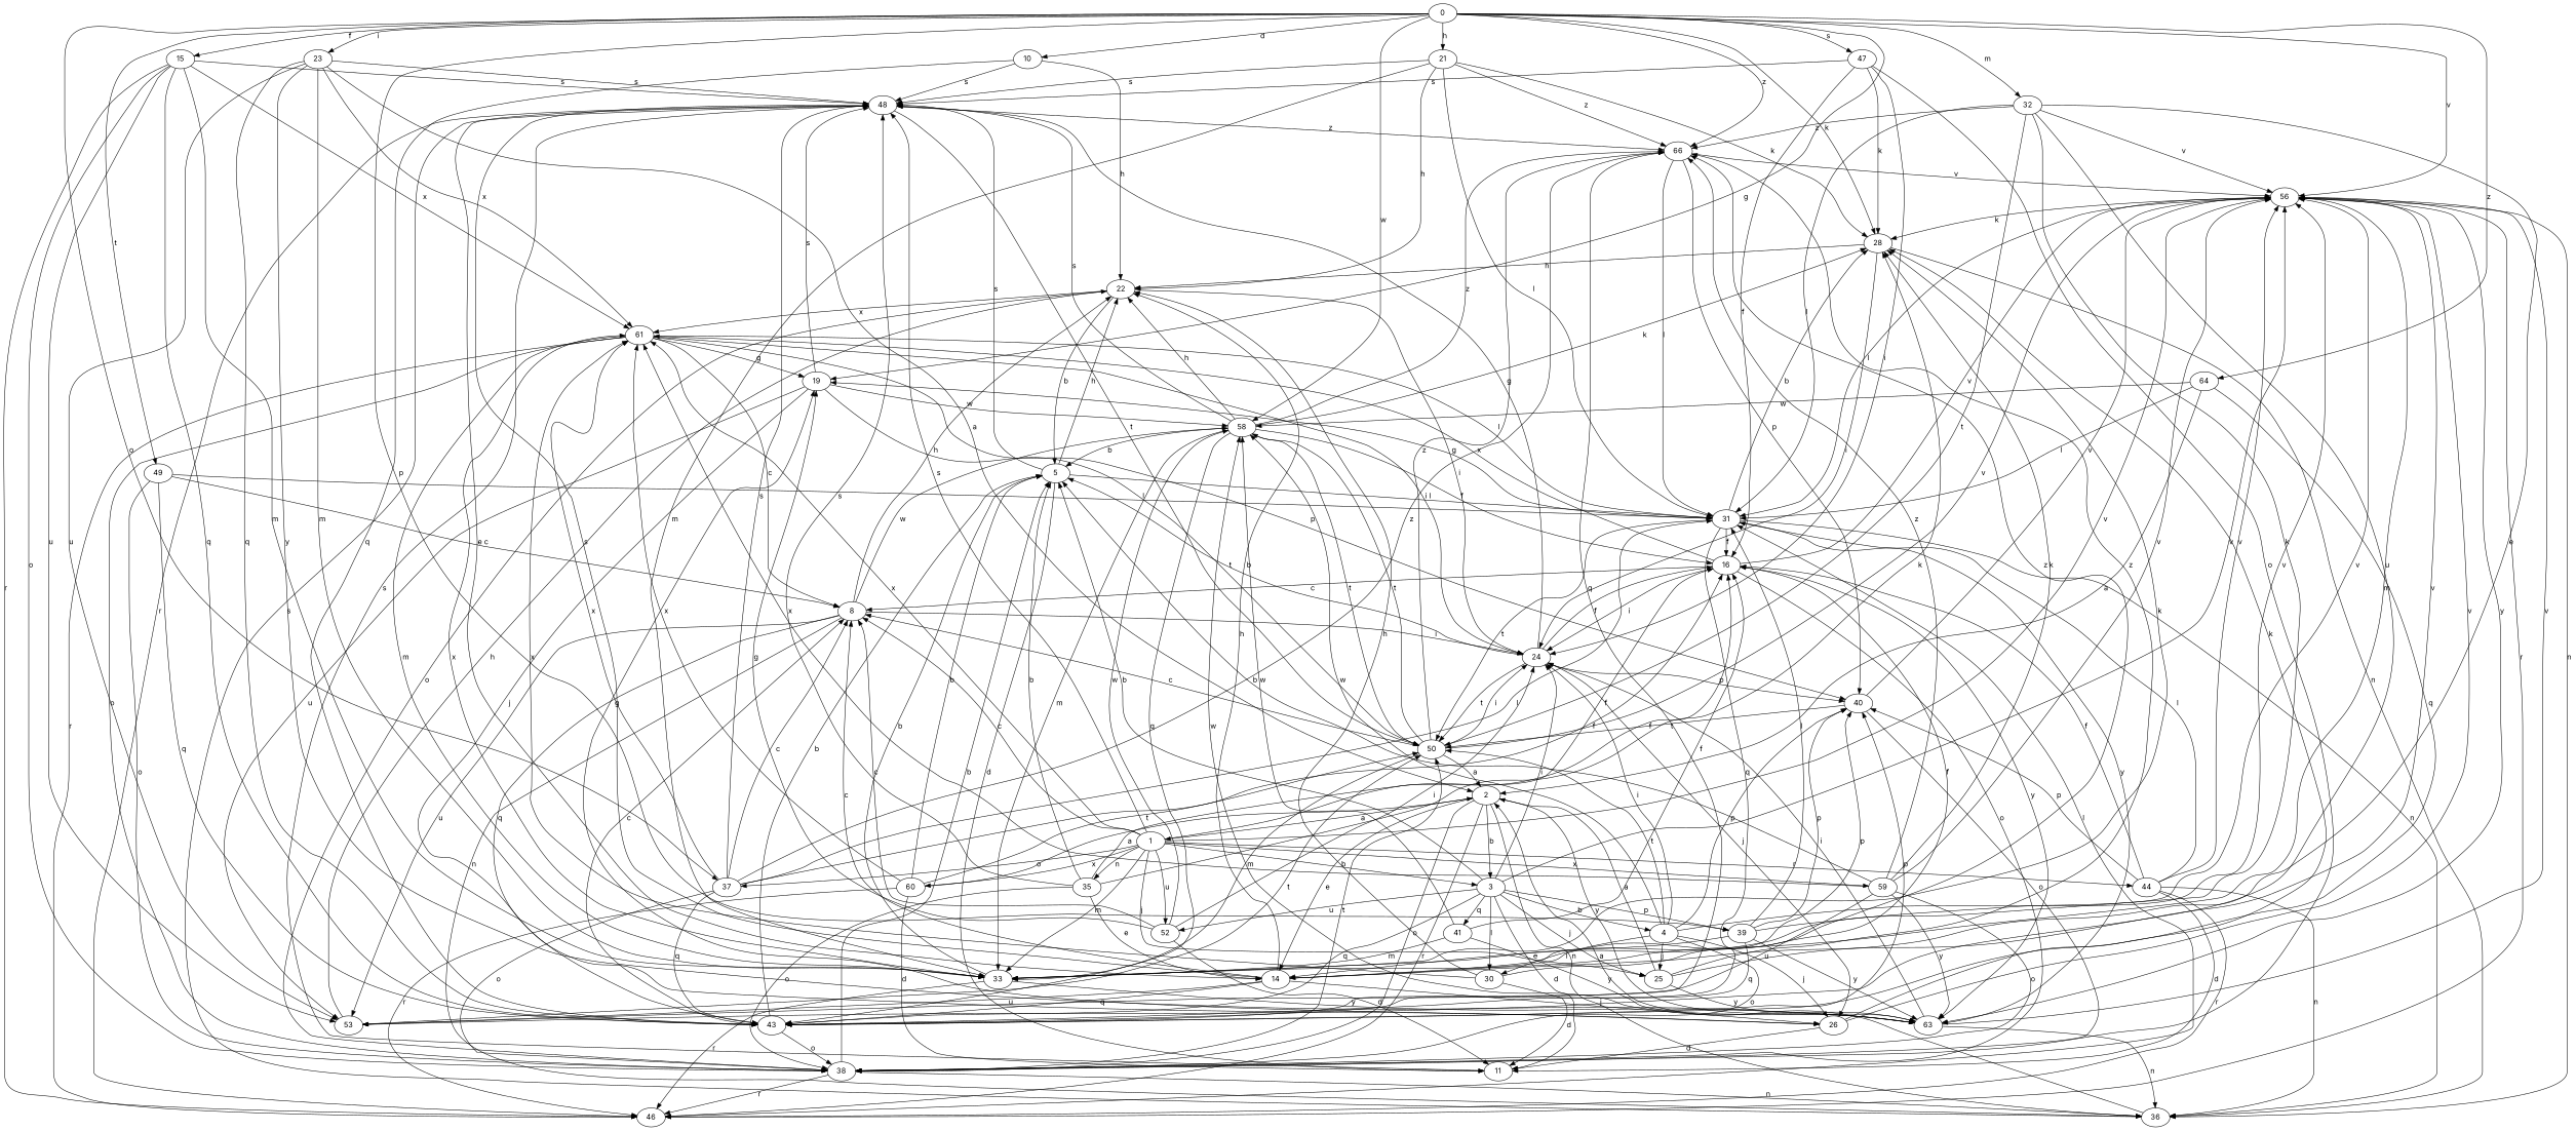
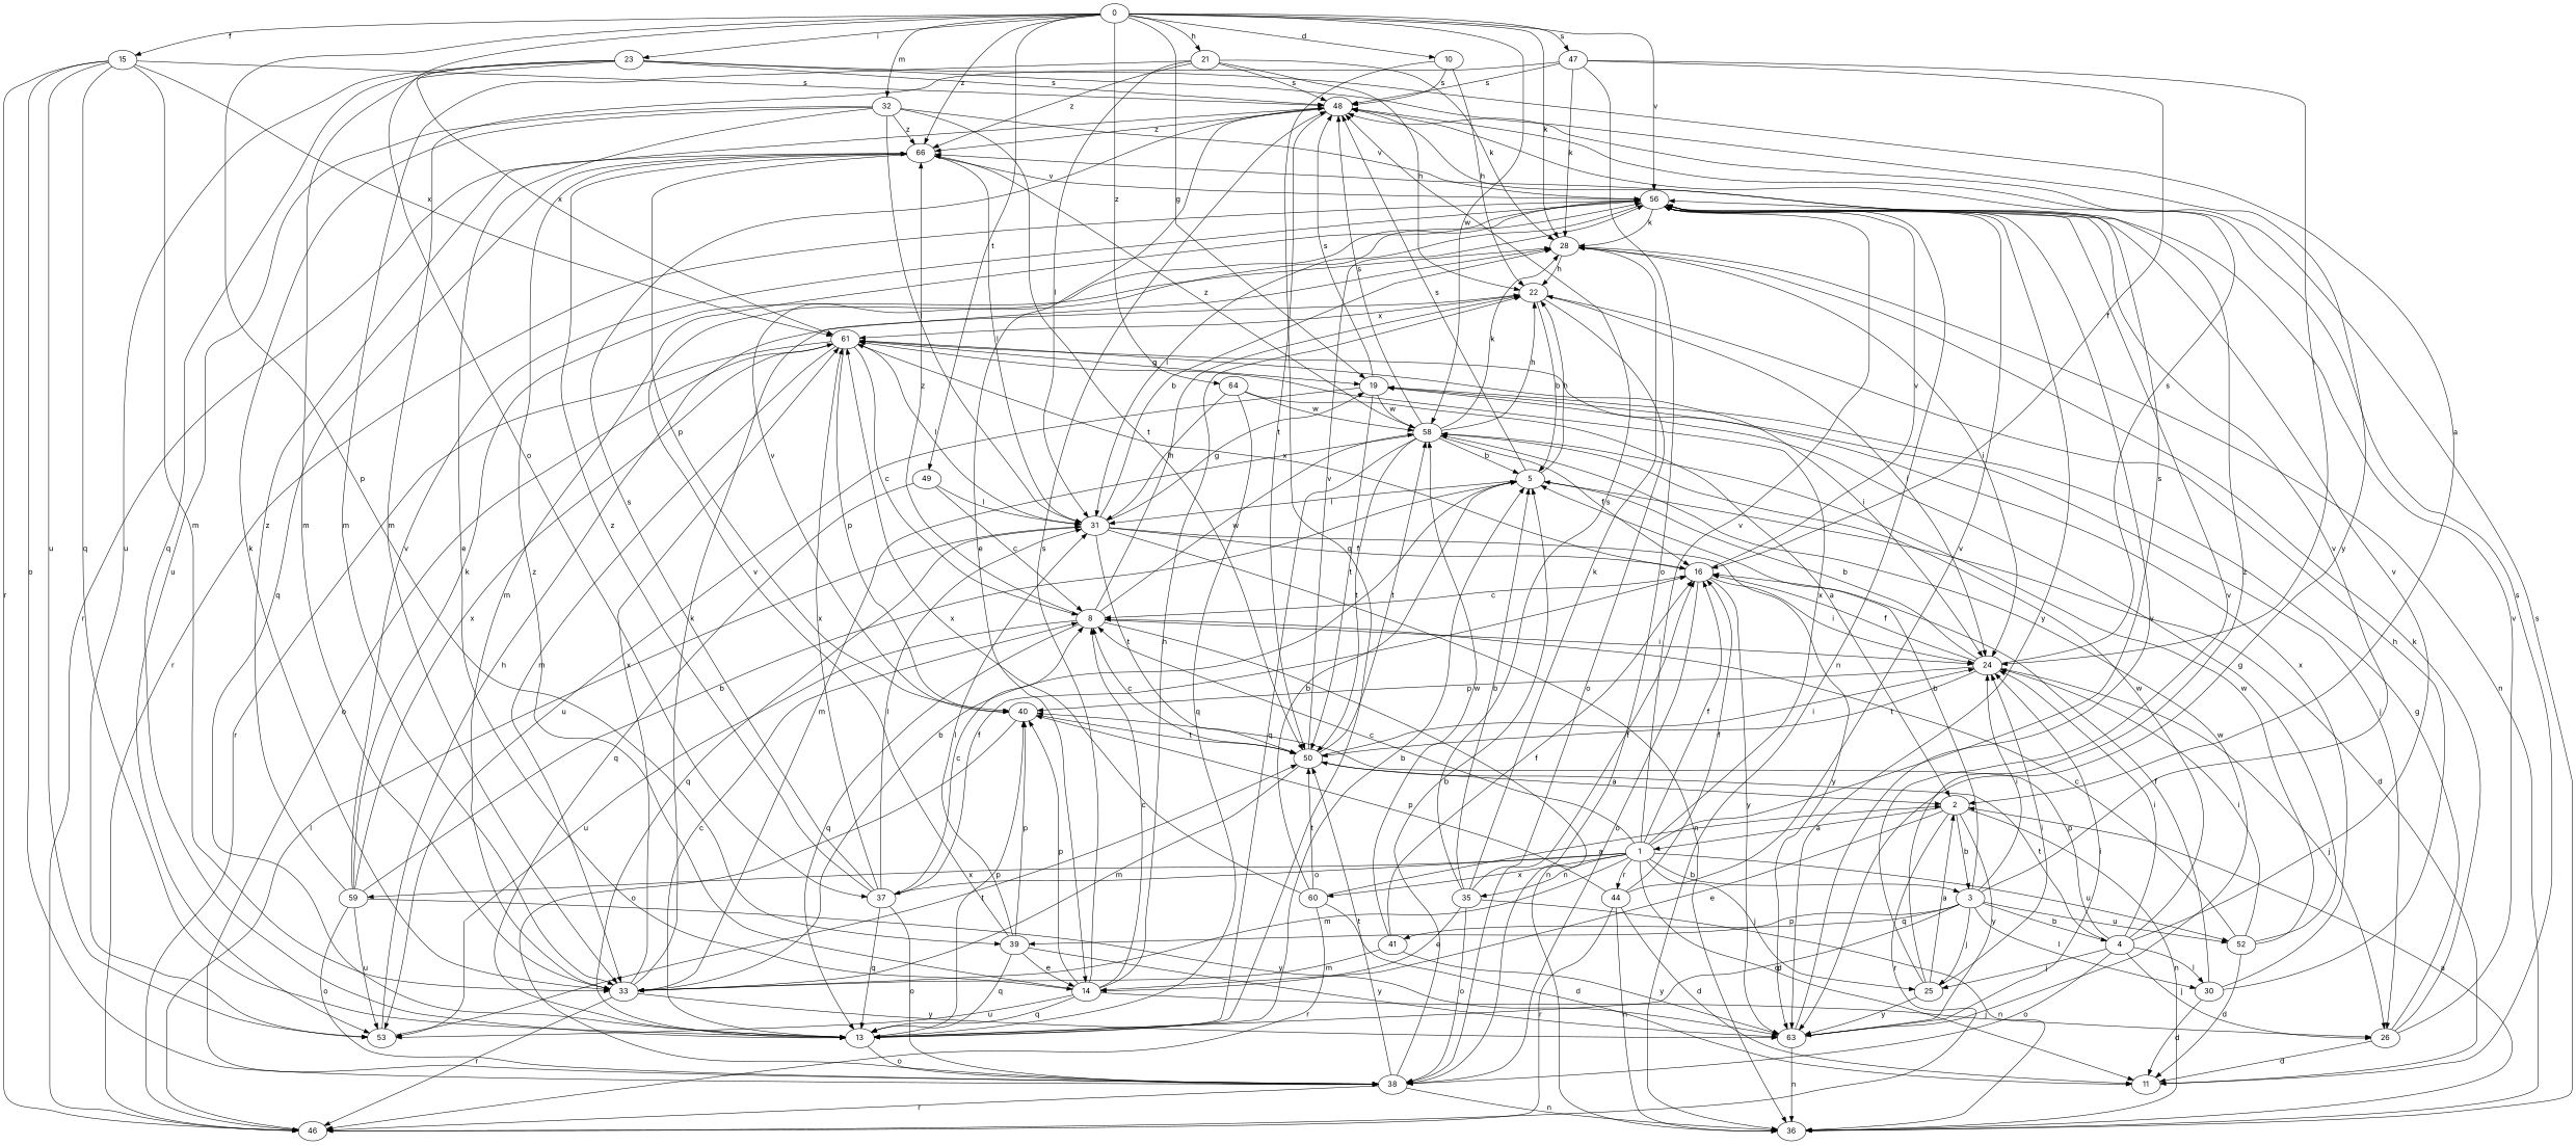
  strict digraph {
    fontname=Inter
    node [fontname=Inter]
    edge [fontname=Inter]
    0
    10
    15
    19
    21
    23
    28
    32
    37
    39
    47
    49
    56
    58
    64
    66
    48
-   43
+   43 [label=13]
    22
    33
    61
    38
    46
    53
    26
    50
    31
    2
    63
    36
    24
    14
    8
    16
    40
    5
    1
    3
    11
    25
    35
    44
    52
    59
    60
    4
    30
    41
    0 -> 10 [label=d]
    0 -> 15 [label=f]
    0 -> 19 [label=g]
    0 -> 21 [label=h]
    0 -> 23 [label=i]
    0 -> 28 [label=k]
    0 -> 32 [label=m]
    0 -> 37 [label=o]
    0 -> 39 [label=p]
    0 -> 47 [label=s]
    0 -> 49 [label=t]
    0 -> 56 [label=v]
    0 -> 58 [label=w]
    0 -> 64 [label=z]
    0 -> 66 [label=z]
    10 -> 48 [label=s]
    10 -> 43 [label=q]
    10 -> 22 [label=h]
    15 -> 48 [label=s]
    15 -> 43 [label=q]
    15 -> 33 [label=m]
    15 -> 61 [label=x]
    15 -> 38 [label=o]
    15 -> 46 [label=r]
    15 -> 53 [label=u]
    19 -> 58 [label=w]
    19 -> 48 [label=s]
    19 -> 53 [label=u]
    19 -> 26 [label=j]
    19 -> 50 [label=t]
    21 -> 28 [label=k]
    21 -> 66 [label=z]
    21 -> 48 [label=s]
    21 -> 22 [label=h]
    21 -> 33 [label=m]
    21 -> 31 [label=l]
    23 -> 48 [label=s]
    23 -> 43 [label=q]
    23 -> 33 [label=m]
    23 -> 61 [label=x]
    23 -> 53 [label=u]
    23 -> 2 [label=a]
    23 -> 63 [label=y]
    28 -> 22 [label=h]
    28 -> 36 [label=n]
    28 -> 24 [label=i]
    32 -> 56 [label=v]
    32 -> 66 [label=z]
    32 -> 33 [label=k]
    32 -> 53 [label=u]
    32 -> 50 [label=t]
    32 -> 31 [label=l]
    32 -> 14 [label=e]
    37 -> 66 [label=z]
    37 -> 48 [label=s]
    37 -> 43 [label=q]
    37 -> 61 [label=x]
    37 -> 38 [label=o]
    37 -> 31 [label=l]
    37 -> 8 [label=c]
    37 -> 16 [label=f]
    39 -> 56 [label=v]
    39 -> 43 [label=q]
    39 -> 31 [label=l]
    39 -> 63 [label=y]
    39 -> 14 [label=e]
    39 -> 40 [label=p]
    47 -> 28 [label=k]
    47 -> 48 [label=s]
+   47 -> 33 [label=m]
    47 -> 38 [label=o]
    47 -> 24 [label=i]
    47 -> 16 [label=f]
    49 -> 43 [label=q]
-   49 -> 38 [label=o]
    49 -> 31 [label=l]
    49 -> 8 [label=c]
    56 -> 28 [label=k]
    56 -> 33 [label=m]
    56 -> 46 [label=r]
    56 -> 31 [label=l]
    56 -> 63 [label=y]
    56 -> 36 [label=n]
    58 -> 28 [label=k]
    58 -> 66 [label=z]
    58 -> 48 [label=s]
    58 -> 43 [label=q]
    58 -> 22 [label=h]
    58 -> 33 [label=m]
    58 -> 50 [label=t]
    58 -> 16 [label=f]
    58 -> 5 [label=b]
    64 -> 58 [label=w]
    64 -> 43 [label=q]
    64 -> 31 [label=l]
    64 -> 2 [label=a]
    66 -> 56 [label=v]
    66 -> 43 [label=q]
    66 -> 31 [label=l]
    66 -> 40 [label=p]
    48 -> 66 [label=z]
    48 -> 46 [label=r]
    48 -> 50 [label=t]
    48 -> 14 [label=e]
    43 -> 38 [label=o]
    43 -> 8 [label=c]
    43 -> 40 [label=p]
    43 -> 5 [label=b]
    22 -> 61 [label=x]
    22 -> 38 [label=o]
    22 -> 24 [label=i]
    22 -> 5 [label=b]
    33 -> 28 [label=k]
    33 -> 61 [label=x]
    33 -> 46 [label=r]
    33 -> 63 [label=y]
    33 -> 5 [label=b]
    61 -> 19 [label=g]
    61 -> 33 [label=m]
    61 -> 38 [label=o]
    61 -> 46 [label=r]
    61 -> 31 [label=l]
    61 -> 24 [label=i]
    61 -> 8 [label=c]
    61 -> 40 [label=p]
    38 -> 46 [label=r]
    38 -> 50 [label=t]
    38 -> 36 [label=n]
    38 -> 5 [label=b]
    46 -> 31 [label=l]
    53 -> 22 [label=h]
    53 -> 50 [label=t]
    26 -> 19 [label=g]
    26 -> 28 [label=k]
    26 -> 56 [label=v]
    26 -> 11 [label=d]
    50 -> 56 [label=v]
    50 -> 58 [label=t]
    50 -> 33 [label=m]
    50 -> 2 [label=a]
    50 -> 24 [label=i]
    50 -> 8 [label=c]
    31 -> 19 [label=g]
    31 -> 28 [label=b]
    31 -> 43 [label=q]
    31 -> 50 [label=t]
    31 -> 63 [label=y]
    31 -> 36 [label=n]
    31 -> 16 [label=f]
-   2 -> 38 [label=o]
    2 -> 46 [label=r]
    2 -> 63 [label=y]
    2 -> 36 [label=n]
    2 -> 14 [label=e]
    2 -> 1 [label=a]
    2 -> 3 [label=b]
    63 -> 56 [label=v]
    63 -> 58 [label=w]
    63 -> 36 [label=n]
    63 -> 24 [label=i]
    36 -> 48 [label=s]
    36 -> 2 [label=a]
-   24 -> 48 [label=g]
+   24 -> 48 [label=s]
    24 -> 26 [label=j]
    24 -> 50 [label=t]
    24 -> 16 [label=f]
    24 -> 40 [label=p]
    24 -> 5 [label=b]
    14 -> 66 [label=z]
    14 -> 48 [label=s]
    14 -> 43 [label=q]
    14 -> 22 [label=h]
    14 -> 53 [label=u]
    14 -> 26 [label=j]
    14 -> 8 [label=c]
    14 -> 40 [label=p]
    8 -> 58 [label=w]
-   50 -> 66 [label=z]
+   8 -> 66 [label=z]
    8 -> 43 [label=q]
    8 -> 22 [label=h]
    8 -> 53 [label=u]
    8 -> 36 [label=n]
    8 -> 24 [label=i]
    16 -> 56 [label=v]
    16 -> 61 [label=x]
    16 -> 38 [label=o]
    16 -> 63 [label=y]
    16 -> 24 [label=i]
    16 -> 8 [label=c]
    40 -> 56 [label=v]
    40 -> 38 [label=o]
    40 -> 50 [label=t]
    5 -> 48 [label=s]
    5 -> 22 [label=h]
    5 -> 31 [label=l]
    5 -> 11 [label=d]
    1 -> 37 [label=o]
    1 -> 56 [label=v]
    1 -> 48 [label=s]
    1 -> 33 [label=m]
    1 -> 61 [label=x]
    1 -> 8 [label=c]
    1 -> 16 [label=f]
    1 -> 3 [label=b]
-   3 -> 11 [label=d]
+   1 -> 11 [label=d]
    1 -> 25 [label=j]
    1 -> 35 [label=n]
    1 -> 44 [label=r]
    1 -> 52 [label=u]
    1 -> 59 [label=x]
    1 -> 60 [label=x]
    3 -> 39 [label=p]
    3 -> 56 [label=v]
    3 -> 43 [label=q]
    3 -> 24 [label=i]
    3 -> 5 [label=b]
    3 -> 25 [label=j]
    3 -> 52 [label=u]
    3 -> 4 [label=b]
    3 -> 30 [label=l]
    3 -> 41 [label=q]
    11 -> 48 [label=s]
    25 -> 56 [label=v]
    25 -> 66 [label=z]
    25 -> 2 [label=a]
    25 -> 63 [label=y]
+   25 -> 24 [label=i]
    35 -> 28 [label=k]
    35 -> 48 [label=s]
    35 -> 38 [label=o]
+   35 -> 36 [label=n]
    35 -> 14 [label=e]
    35 -> 16 [label=f]
    35 -> 5 [label=b]
    44 -> 56 [label=v]
    44 -> 46 [label=r]
-   44 -> 31 [label=l]
    44 -> 36 [label=n]
    44 -> 16 [label=f]
    44 -> 40 [label=p]
    44 -> 11 [label=d]
    52 -> 19 [label=g]
    52 -> 58 [label=w]
    52 -> 24 [label=i]
    52 -> 8 [label=c]
    52 -> 11 [label=d]
    59 -> 28 [label=k]
    59 -> 56 [label=v]
    59 -> 66 [label=z]
    59 -> 61 [label=x]
    59 -> 38 [label=o]
    59 -> 53 [label=u]
    59 -> 63 [label=y]
    59 -> 5 [label=b]
    60 -> 61 [label=x]
    60 -> 46 [label=r]
    60 -> 50 [label=t]
    60 -> 2 [label=a]
    60 -> 5 [label=b]
    60 -> 11 [label=d]
    4 -> 56 [label=v]
    4 -> 58 [label=w]
    4 -> 38 [label=o]
    4 -> 26 [label=j]
    4 -> 50 [label=t]
    4 -> 24 [label=i]
    4 -> 40 [label=p]
    4 -> 25 [label=j]
    4 -> 30 [label=l]
    30 -> 22 [label=h]
    30 -> 61 [label=x]
    30 -> 16 [label=f]
    30 -> 11 [label=d]
    41 -> 58 [label=w]
    41 -> 33 [label=m]
    41 -> 63 [label=y]
    41 -> 16 [label=f]
  }
